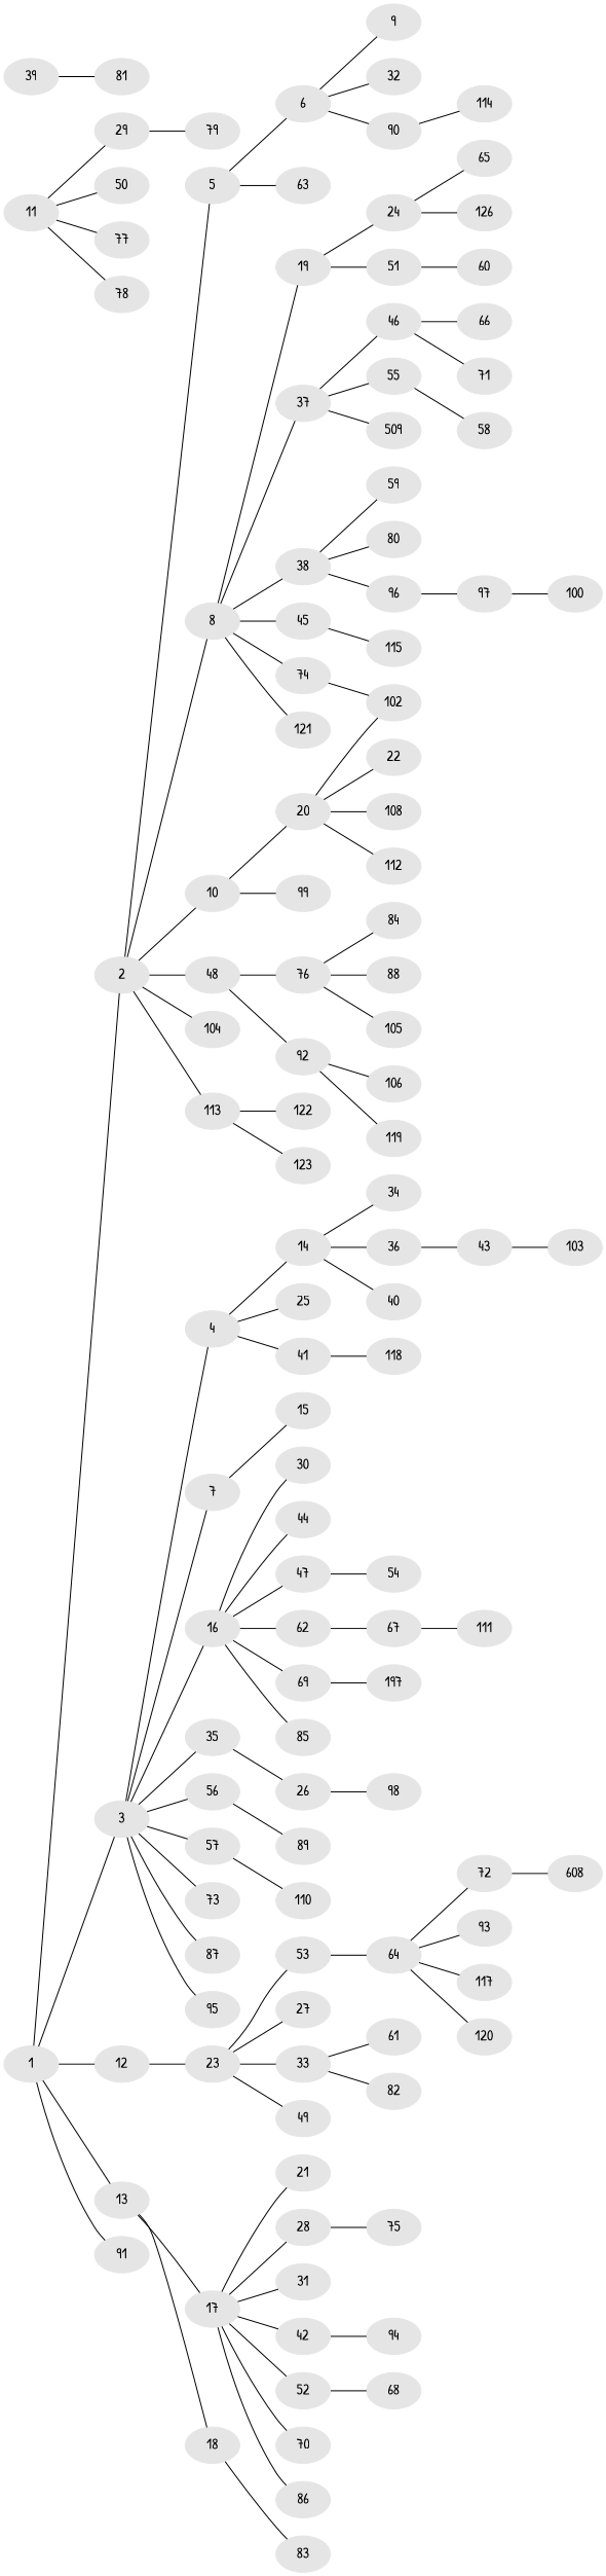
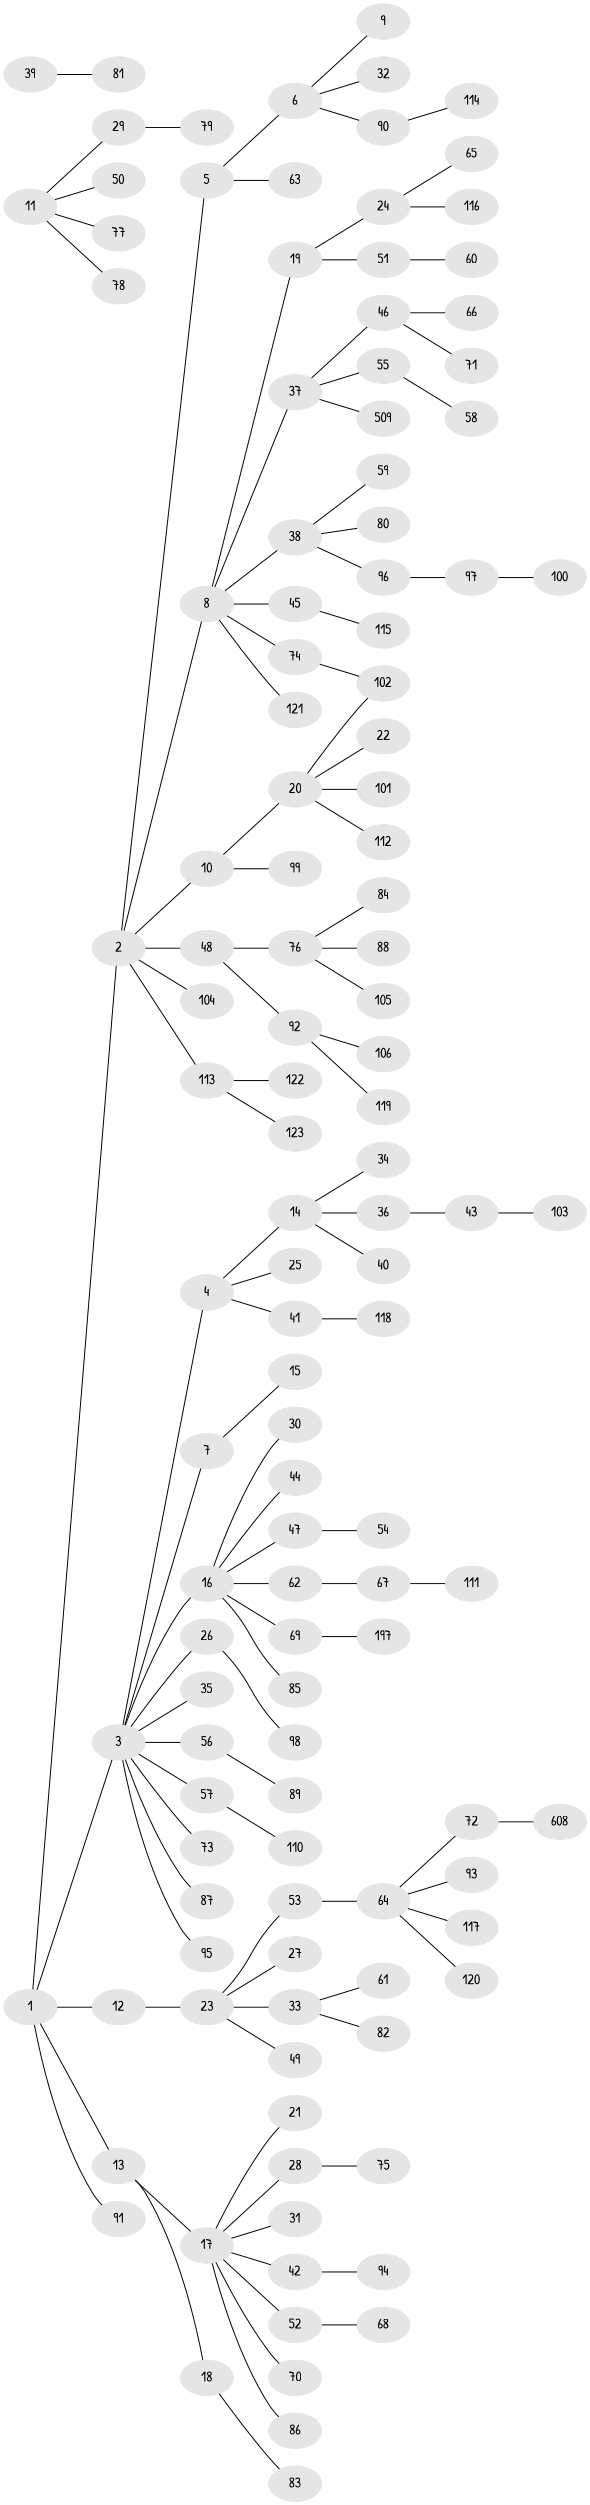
  graph {
    fontname="Patrick Hand"
    rankdir=LR
    node [color=gray90 fontname="Patrick Hand" style=filled]
    edge [fontname="Patrick Hand"]
    1
    2
    3
    12
    13
    91
    5
    8
    10
    48
    104
    113
    4
    7
    16
    26
    35
    56
    57
    73
    87
    95
    23
    17
    18
    6
    63
    19
    37
    38
    45
    74
    121
    20
    99
    76
    92
    122
    123
    14
    25
    41
    15
    30
    44
    47
    62
    69
    85
    98
    89
    110
    34
    36
    40
    118
    9
    32
    90
    114
    11
    29
    50
    77
    78
    24
    51
    46
    55
    n70 [label=509]
    59
    80
    96
    115
    102
    22
-   101 [label=108]
+   101
    112
    79
    53
    27
    33
    49
    64
    21
    28
    31
    42
    52
    70
    86
    83
    43
    54
    67
    n96 [label=197]
    75
    94
    68
    65
-   116 [label=126]
+   116
    60
    39
    81
    61
    82
    103
    66
    71
    58
    97
    84
    88
    105
    106
    119
    72
    93
    117
    120
    111
    n122 [label=608]
    100
    1 -- 2
    1 -- 3
    1 -- 12
    1 -- 13
    1 -- 91
    2 -- 5
    2 -- 8
    2 -- 10
    2 -- 48
    2 -- 104
    2 -- 113
    3 -- 4
    3 -- 7
    3 -- 16
-   35 -- 26
+   3 -- 26
    3 -- 35
    3 -- 56
    3 -- 57
    3 -- 73
    3 -- 87
    3 -- 95
    12 -- 23
    13 -- 17
    13 -- 18
    5 -- 6
    5 -- 63
    8 -- 19
    8 -- 37
    8 -- 38
    8 -- 45
    8 -- 74
    8 -- 121
    10 -- 20
    10 -- 99
    48 -- 76
    48 -- 92
    113 -- 122
    113 -- 123
    4 -- 14
    4 -- 25
    4 -- 41
    7 -- 15
    16 -- 30
    16 -- 44
    16 -- 47
    16 -- 62
    16 -- 69
    16 -- 85
    26 -- 98
    56 -- 89
    57 -- 110
    23 -- 53
    23 -- 27
    23 -- 33
    23 -- 49
    17 -- 21
    17 -- 28
    17 -- 31
    17 -- 42
    17 -- 52
    17 -- 70
    17 -- 86
    18 -- 83
    6 -- 9
    6 -- 32
    6 -- 90
    19 -- 24
    19 -- 51
    37 -- 46
    37 -- 55
    37 -- n70
    38 -- 59
    38 -- 80
    38 -- 96
    45 -- 115
    74 -- 102
    20 -- 102
    20 -- 22
    20 -- 101
    20 -- 112
    76 -- 84
    76 -- 88
    76 -- 105
    92 -- 106
    92 -- 119
    14 -- 34
    14 -- 36
    14 -- 40
    41 -- 118
    47 -- 54
    62 -- 67
    69 -- n96
    36 -- 43
    90 -- 114
    11 -- 29
    11 -- 50
    11 -- 77
    11 -- 78
    29 -- 79
    24 -- 65
    24 -- 116
    51 -- 60
    46 -- 66
    46 -- 71
    55 -- 58
    96 -- 97
    53 -- 64
    33 -- 61
    33 -- 82
    64 -- 72
    64 -- 93
    64 -- 117
    64 -- 120
    28 -- 75
    42 -- 94
    52 -- 68
    43 -- 103
    67 -- 111
    39 -- 81
    97 -- 100
    72 -- n122
  }
